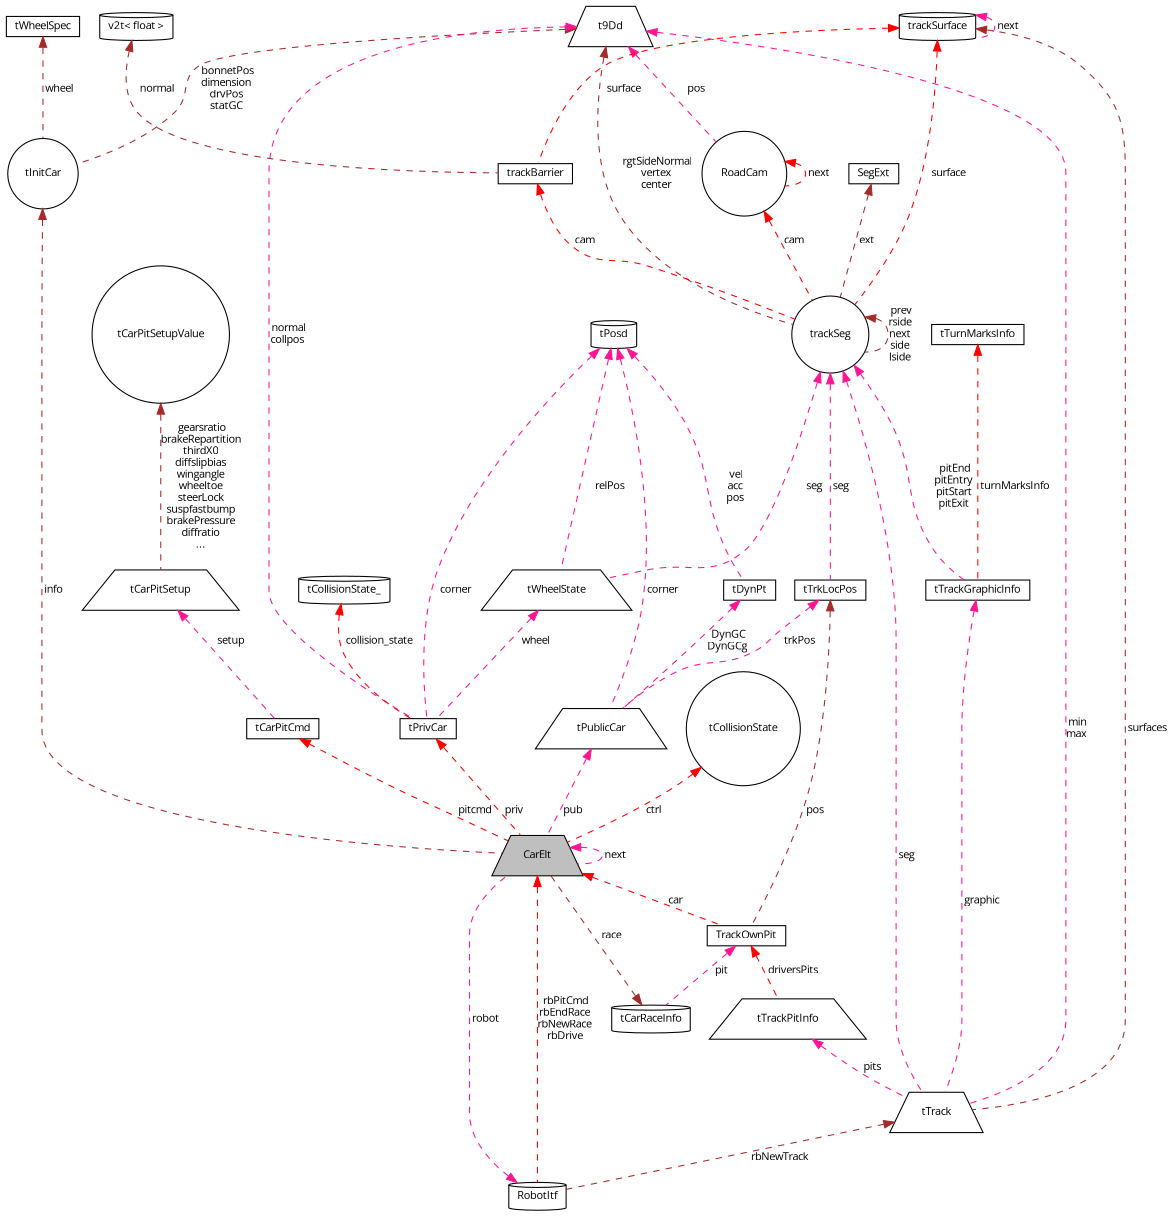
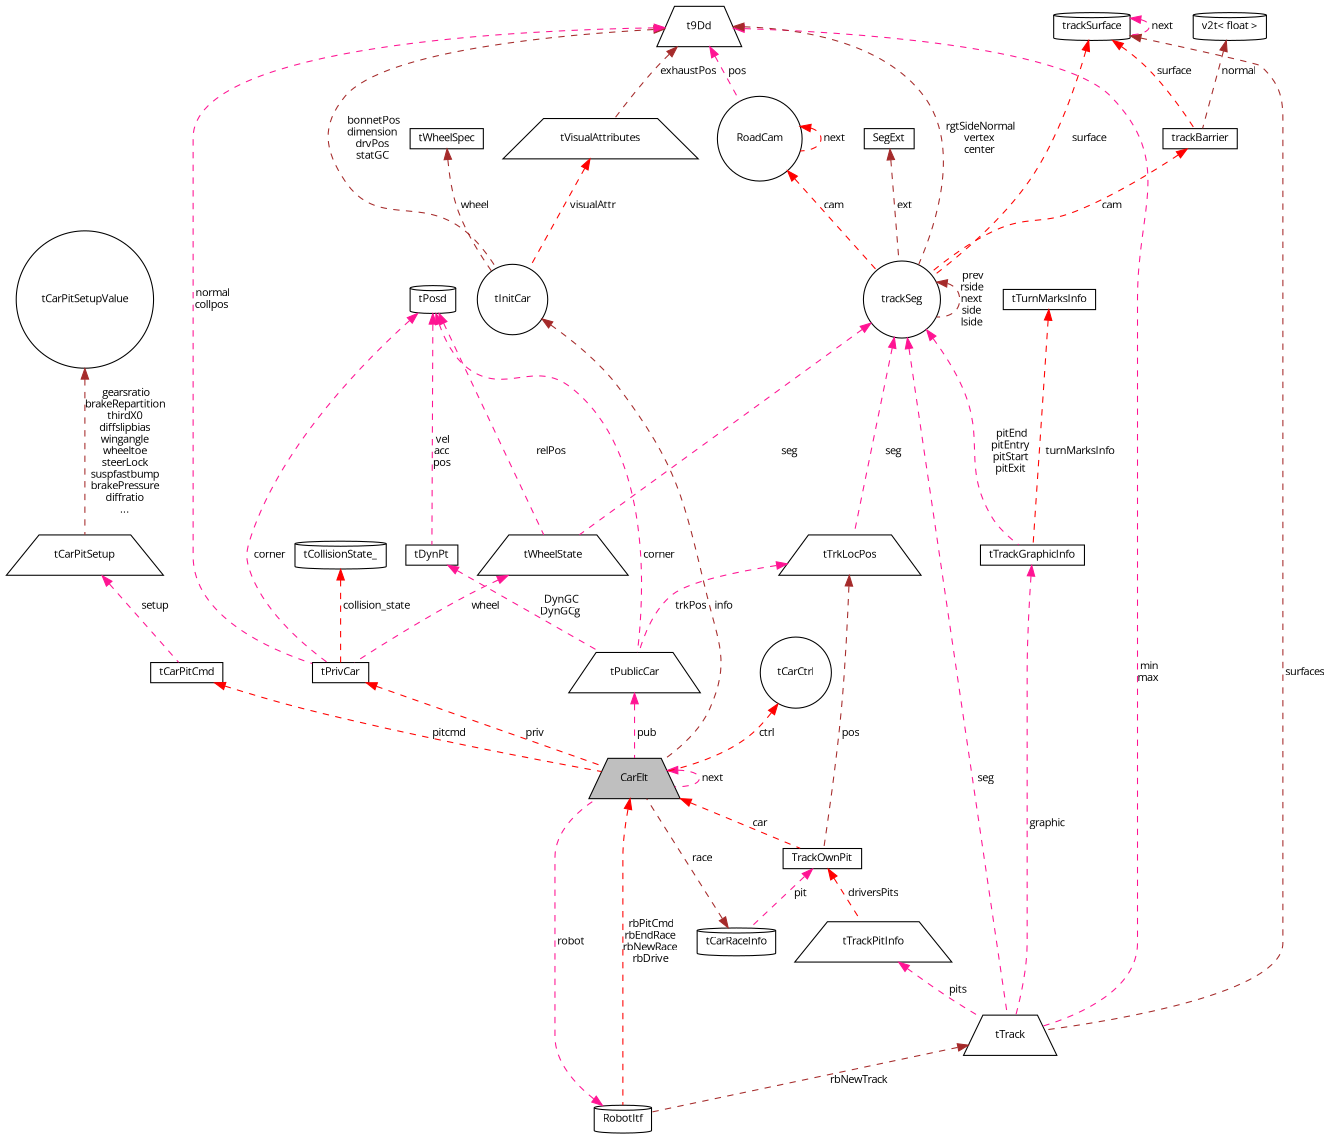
  digraph {
    fontname="Open Sans"
    rankdir=TB
    node [color=black fillcolor=white fontname="Open Sans" fontsize=10 shape=trapezium style=filled]
    edge [color=deeppink dir=back fontname="Open Sans" fontsize=10 labelfontname=Helvetica labelfontsize=10 style=dashed]
    n1 [fillcolor=grey75 fontcolor=black height=0.2 label=CarElt width=0.4]
    n2 [height=0.2 label=RobotItf shape=cylinder width=0.4]
    n3 [height=0.2 label=TrackOwnPit shape=box width=0.4]
    n4 [height=0.2 label=tTrackPitInfo width=0.4]
    n5 [height=0.2 label=tCarRaceInfo shape=cylinder width=0.4]
    n6 [height=0.2 label=tTrack width=0.4]
    n7 [height=0.2 label=t9Dd width=0.4]
    n8 [height=0.2 label=trackSeg shape=circle width=0.4]
    n9 [height=0.2 label=RoadCam shape=circle width=0.4]
    n10 [height=0.2 label=tInitCar shape=circle width=0.4]
+   n11 [height=0.2 label=tVisualAttributes width=0.4]
    n12 [height=0.2 label=tPrivCar shape=box width=0.4]
-   n13 [height=0.2 label=tTrkLocPos shape=box width=0.4]
+   n13 [height=0.2 label=tTrkLocPos width=0.4]
    n14 [height=0.2 label=tWheelState width=0.4]
    n15 [height=0.2 label=tTrackGraphicInfo shape=box width=0.4]
    n16 [height=0.2 label=trackSurface shape=cylinder width=0.4]
    n17 [height=0.2 label=trackBarrier shape=box width=0.4]
    n18 [height=0.2 label=tPublicCar width=0.4]
    n19 [height=0.2 label="v2t\< float \>" shape=cylinder width=0.4]
    n20 [height=0.2 label=SegExt shape=box width=0.4]
    n21 [height=0.2 label=tTurnMarksInfo shape=box width=0.4]
    n22 [height=0.2 label=tCarPitCmd shape=box width=0.4]
    n23 [height=0.2 label=tCarPitSetup width=0.4]
    n24 [height=0.2 label=tCarPitSetupValue shape=circle width=0.4]
    n25 [height=0.2 label=tWheelSpec shape=box width=0.4]
    n26 [height=0.2 label=tCollisionState_ shape=cylinder width=0.4]
    n27 [height=0.2 label=tPosd shape=cylinder width=0.4]
    n28 [height=0.2 label=tDynPt shape=box width=0.4]
-   n29 [height=0.2 label=tCollisionState shape=circle width=0.4]
+   n29 [height=0.2 label=tCarCtrl shape=circle width=0.4]
    n1 -> n1 [label=" next"]
    n1 -> n2 [color=red label=" rbPitCmd\nrbEndRace\nrbNewRace\nrbDrive"]
    n1 -> n3 [color=red label=" car"]
    n2 -> n1 [label=" robot"]
    n3 -> n4 [color=red label=" driversPits"]
    n3 -> n5 [label=" pit"]
    n4 -> n6 [label=" pits"]
    n5 -> n1 [color=brown label=" race"]
    n6 -> n2 [color=brown label=" rbNewTrack"]
    n7 -> n6 [label=" min\nmax"]
    n7 -> n8 [color=brown label=" rgtSideNormal\nvertex\ncenter"]
    n7 -> n9 [label=" pos"]
    n7 -> n10 [color=brown label=" bonnetPos\ndimension\ndrvPos\nstatGC"]
+   n7 -> n11 [color=brown label=" exhaustPos"]
    n7 -> n12 [label=" normal\ncollpos"]
    n8 -> n6 [label=" seg"]
    n8 -> n8 [color=brown label=" prev\nrside\nnext\nside\nlside"]
    n8 -> n13 [label=" seg"]
    n8 -> n14 [label=" seg"]
    n8 -> n15 [label=" pitEnd\npitEntry\npitStart\npitExit"]
    n9 -> n8 [color=red label=" cam"]
    n9 -> n9 [color=red label=" next"]
    n10 -> n1 [color=brown label=" info"]
+   n11 -> n10 [color=red label=" visualAttr"]
    n12 -> n1 [color=red label=" priv"]
    n13 -> n3 [color=brown label=" pos"]
    n13 -> n18 [label=" trkPos"]
    n14 -> n12 [label=" wheel"]
    n15 -> n6 [label=" graphic"]
    n16 -> n6 [color=brown label=" surfaces"]
    n16 -> n8 [color=red label=" surface"]
    n16 -> n16 [label=" next"]
    n16 -> n17 [color=red label=" surface"]
    n17 -> n8 [color=red label=" cam"]
    n18 -> n1 [label=" pub"]
    n19 -> n17 [color=brown label=" normal"]
    n20 -> n8 [color=brown label=" ext"]
    n21 -> n15 [color=red label=" turnMarksInfo"]
    n22 -> n1 [color=red label=" pitcmd"]
    n23 -> n22 [label=" setup"]
    n24 -> n23 [color=brown label=" gearsratio\nbrakeRepartition\nthirdX0\ndiffslipbias\nwingangle\nwheeltoe\nsteerLock\nsuspfastbump\nbrakePressure\ndiffratio\n..."]
    n25 -> n10 [color=brown label=" wheel"]
    n26 -> n12 [color=red label=" collision_state"]
    n27 -> n12 [label=" corner"]
    n27 -> n14 [label=" relPos"]
    n27 -> n18 [label=" corner"]
    n27 -> n28 [label=" vel\nacc\npos"]
    n28 -> n18 [label=" DynGC\nDynGCg"]
    n29 -> n1 [color=red label=" ctrl"]
  }
